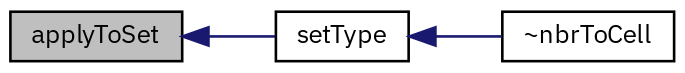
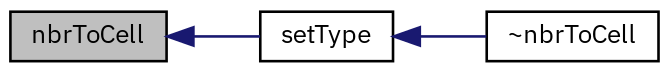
  digraph {
    fontname="IBM Plex Sans"
    rankdir=LR
    node [color=black fontname="IBM Plex Sans" fontsize=10 shape=record]
    edge [color=midnightblue dir=back fontname="IBM Plex Sans" fontsize=10 labelfontname=Helvetica labelfontsize=10 style=solid]
-   n1 [fillcolor=grey75 fontcolor=black height=0.2 label=applyToSet style=filled width=0.4]
+   n1 [fillcolor=grey75 fontcolor=black height=0.2 label=nbrToCell style=filled width=0.4]
    n2 [height=0.2 label=setType width=0.4]
    n3 [height=0.2 label="~nbrToCell" width=0.4]
    n1 -> n2
    n2 -> n3
  }
